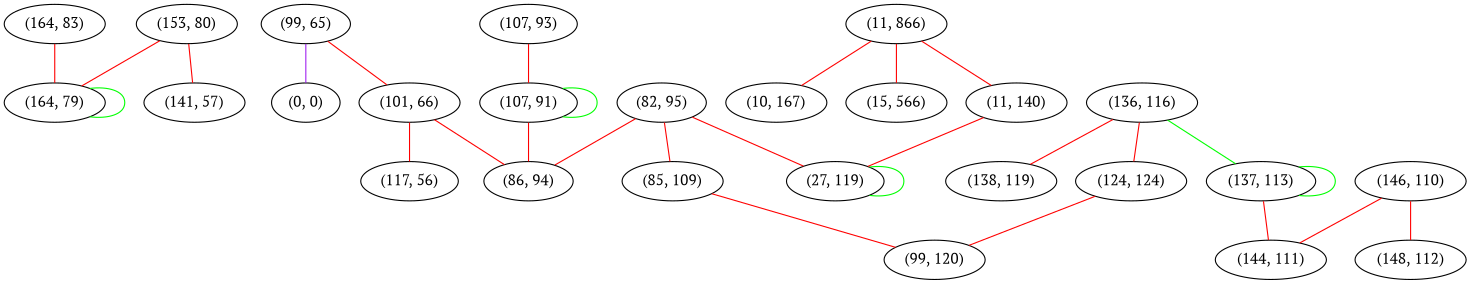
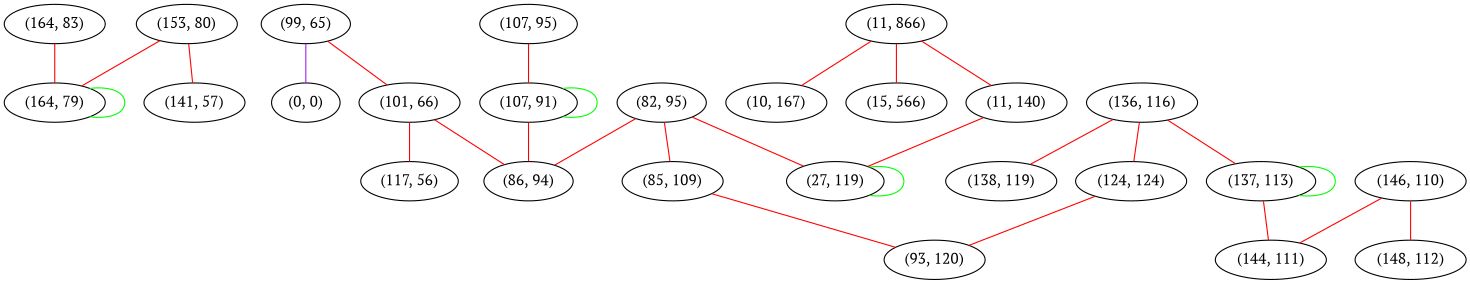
  graph {
    fontname="PT Serif"
    node [fontname="PT Serif"]
    edge [color=red fontname="PT Serif" weight=1]
    "(164, 83)"
    "(164, 79)"
    "(99, 65)"
    "(0, 0)"
    "(101, 66)"
    "(117, 56)"
    "(86, 94)"
    "(136, 116)"
    "(137, 113)"
    "(124, 124)"
    "(138, 119)"
    "(144, 111)"
-   "(99, 120)"
+   "(99, 120)" [label="(93, 120)"]
    n14 [label="(11, 866)"]
    "(10, 167)"
    n16 [label="(15, 566)"]
    "(11, 140)"
    "(27, 119)"
    n19 [label="(82, 95)"]
    "(85, 109)"
    "(146, 110)"
    "(148, 112)"
    "(153, 80)"
    "(141, 57)"
-   "(107, 95)" [label="(107, 93)"]
+   "(107, 95)"
    "(107, 91)"
    "(164, 83)" -- "(164, 79)"
    "(164, 79)" -- "(164, 79)" [color=green weight=2]
    "(99, 65)" -- "(0, 0)" [color=purple weight=4]
    "(99, 65)" -- "(101, 66)"
    "(101, 66)" -- "(117, 56)"
    "(101, 66)" -- "(86, 94)"
-   "(136, 116)" -- "(137, 113)" [color=green]
+   "(136, 116)" -- "(137, 113)"
    "(136, 116)" -- "(124, 124)"
    "(136, 116)" -- "(138, 119)"
    "(137, 113)" -- "(137, 113)" [color=green weight=2]
    "(137, 113)" -- "(144, 111)"
    "(124, 124)" -- "(99, 120)"
    n14 -- "(10, 167)"
    n14 -- n16
    n14 -- "(11, 140)"
    "(11, 140)" -- "(27, 119)"
    "(27, 119)" -- "(27, 119)" [color=green weight=2]
    n19 -- "(86, 94)"
    n19 -- "(27, 119)"
    n19 -- "(85, 109)"
    "(85, 109)" -- "(99, 120)"
    "(146, 110)" -- "(144, 111)"
    "(146, 110)" -- "(148, 112)"
    "(153, 80)" -- "(164, 79)"
    "(153, 80)" -- "(141, 57)"
    "(107, 95)" -- "(107, 91)"
    "(107, 91)" -- "(86, 94)"
    "(107, 91)" -- "(107, 91)" [color=green weight=2]
  }
